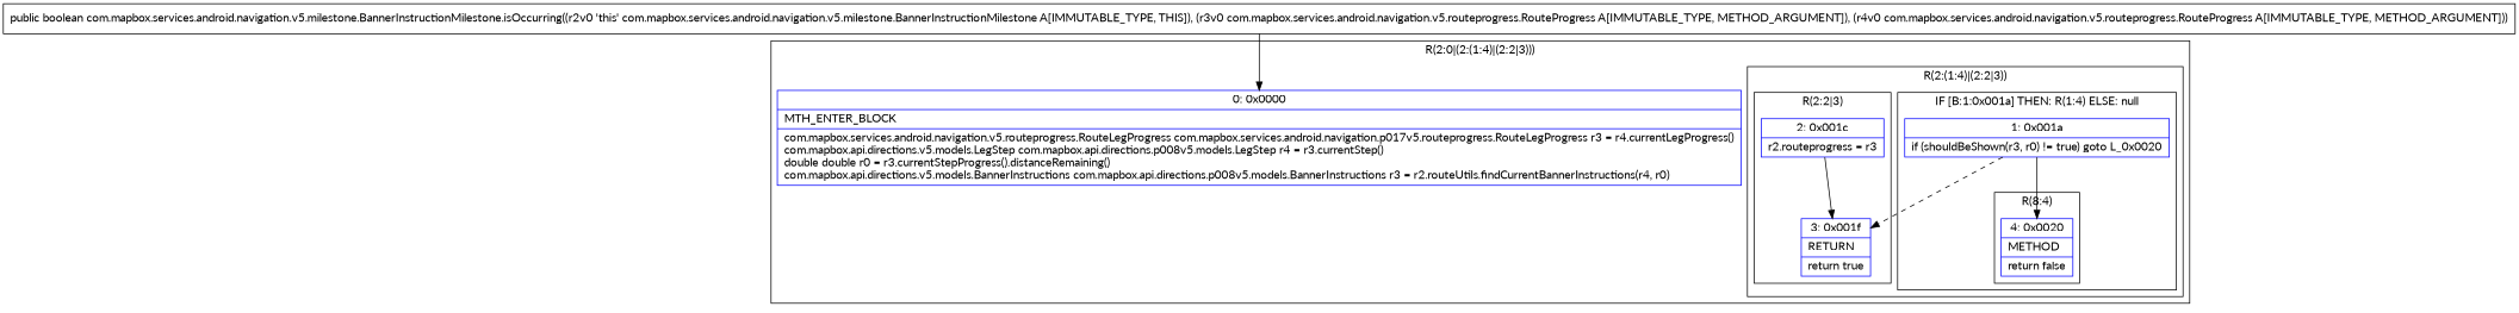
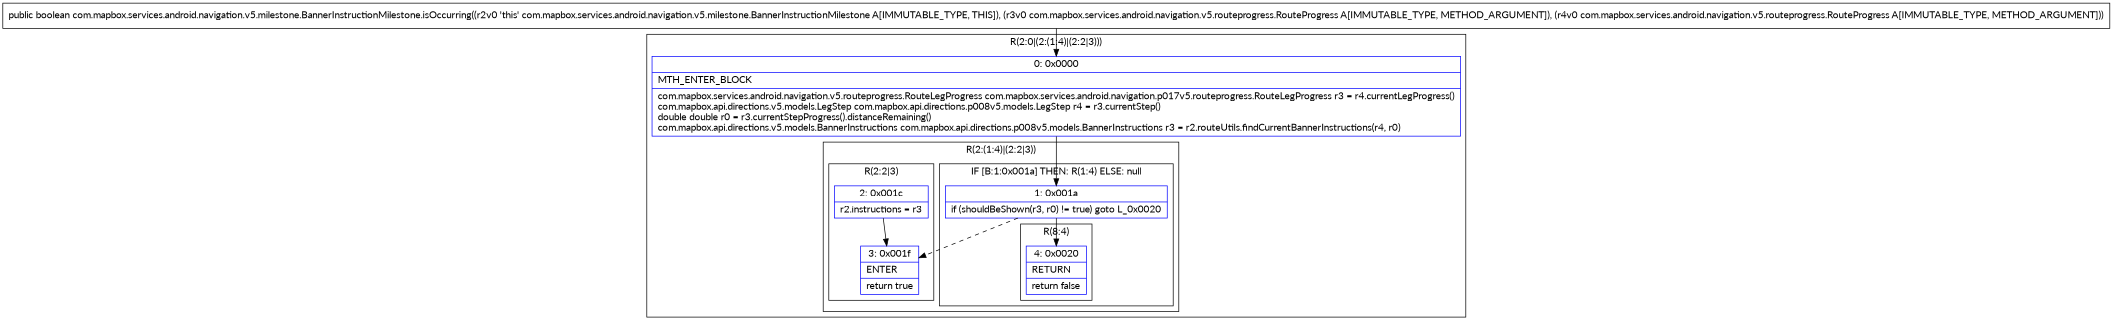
  digraph {
    fontname=Lato
    node [color=blue fontname=Lato shape=record]
    edge [fontname=Lato]
-   n1 [label="{4\:\ 0x0020|METHOD\l|return false\l}"]
+   n1 [label="{4\:\ 0x0020|RETURN\l|return false\l}"]
    n2 [label="{1\:\ 0x001a|if (shouldBeShown(r3, r0) != true) goto L_0x0020\l}"]
-   n3 [label="{2\:\ 0x001c|r2.routeprogress = r3\l}"]
-   n4 [label="{3\:\ 0x001f|RETURN\l|return true\l}"]
+   n3 [label="{2\:\ 0x001c|r2.instructions = r3\l}"]
+   n4 [label="{3\:\ 0x001f|ENTER\l|return true\l}"]
    n5 [label="{0\:\ 0x0000|MTH_ENTER_BLOCK\l|com.mapbox.services.android.navigation.v5.routeprogress.RouteLegProgress com.mapbox.services.android.navigation.p017v5.routeprogress.RouteLegProgress r3 = r4.currentLegProgress()\lcom.mapbox.api.directions.v5.models.LegStep com.mapbox.api.directions.p008v5.models.LegStep r4 = r3.currentStep()\ldouble double r0 = r3.currentStepProgress().distanceRemaining()\lcom.mapbox.api.directions.v5.models.BannerInstructions com.mapbox.api.directions.p008v5.models.BannerInstructions r3 = r2.routeUtils.findCurrentBannerInstructions(r4, r0)\l}"]
    n6 [label="{public boolean com.mapbox.services.android.navigation.v5.milestone.BannerInstructionMilestone.isOccurring((r2v0 'this' com.mapbox.services.android.navigation.v5.milestone.BannerInstructionMilestone A[IMMUTABLE_TYPE, THIS]), (r3v0 com.mapbox.services.android.navigation.v5.routeprogress.RouteProgress A[IMMUTABLE_TYPE, METHOD_ARGUMENT]), (r4v0 com.mapbox.services.android.navigation.v5.routeprogress.RouteProgress A[IMMUTABLE_TYPE, METHOD_ARGUMENT])) }" color=""]
    subgraph cluster_1 {
      label="R(2:0|(2:(1:4)|(2:2|3)))"
      n5
      subgraph cluster_2 {
        label="R(2:(1:4)|(2:2|3))"
        subgraph cluster_3 {
          label="IF [B:1:0x001a] THEN: R(1:4) ELSE: null"
          n2
          subgraph cluster_4 {
            label="R(8:4)"
            n1
          }
        }
        subgraph cluster_5 {
          label="R(2:2|3)"
          n3
          n4
        }
      }
    }
    n2 -> n1
    n2 -> n4 [style=dashed]
    n3 -> n4
+   n5 -> n2
    n6 -> n5
  }
